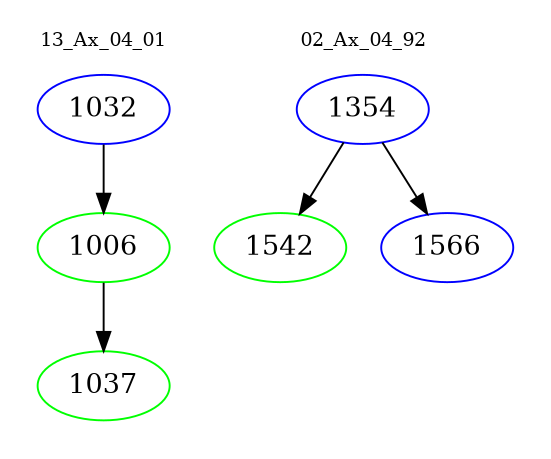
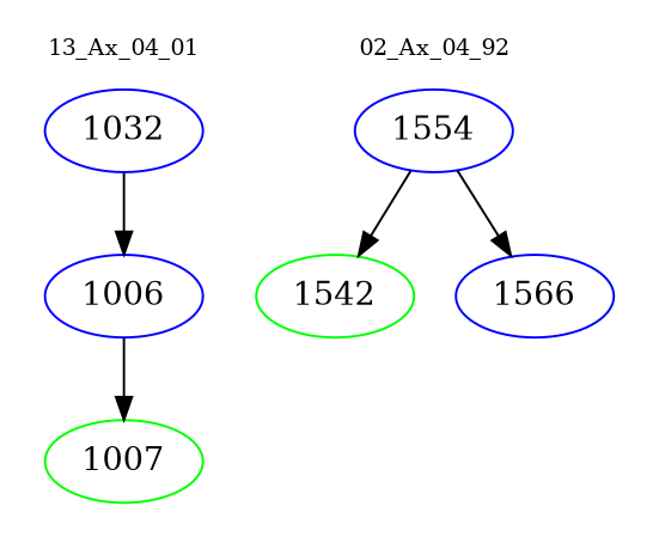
  digraph {
    node [color=blue]
    edge [color=black]
-   n1 [color=green label=1006]
-   n2 [color=green label=1037]
+   n1 [label=1006]
+   n2 [color=green label=1007]
    n3 [label=1032]
-   n4 [label=1354]
+   n4 [label=1554]
    n5 [color=green label=1542]
    n6 [label=1566]
    subgraph cluster_1 {
      color=white
      fontsize=10
      label="13_Ax_04_01"
      n1
      n2
      n3
    }
    subgraph cluster_2 {
      color=white
      fontsize=10
      label="02_Ax_04_92"
      n4
      n5
      n6
    }
    n1 -> n2
    n3 -> n1
    n4 -> n5
    n4 -> n6
  }
